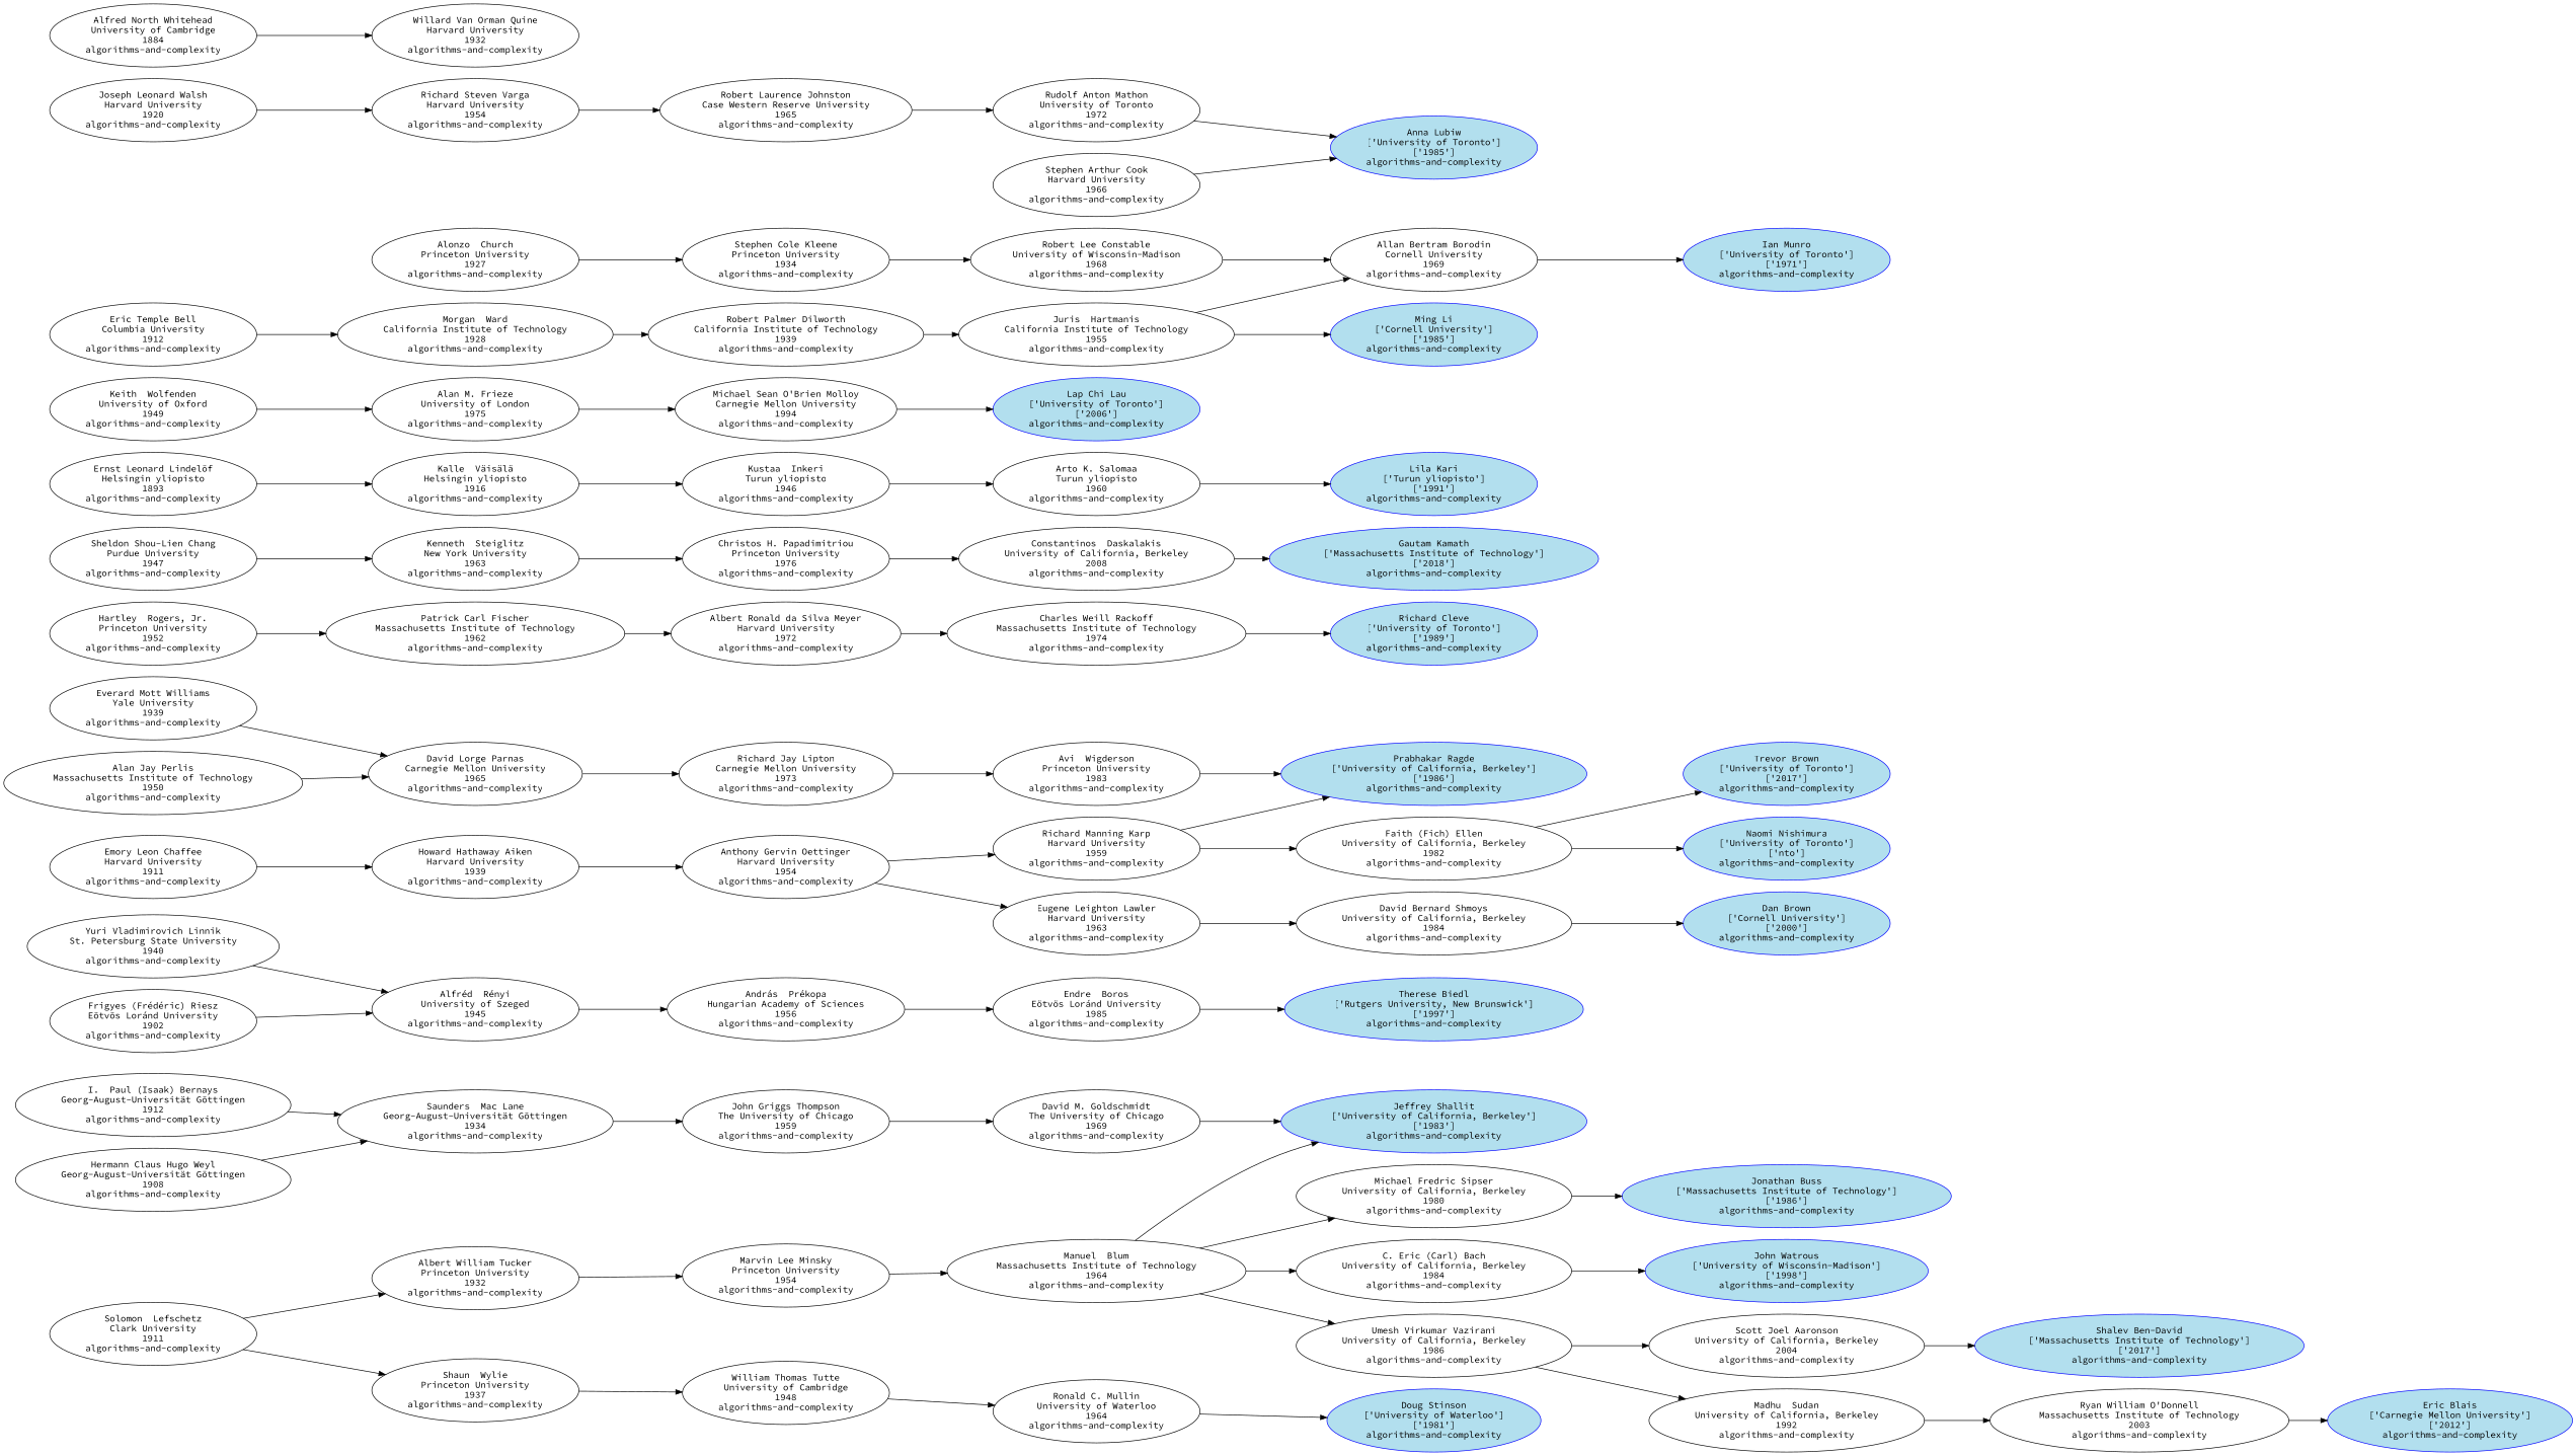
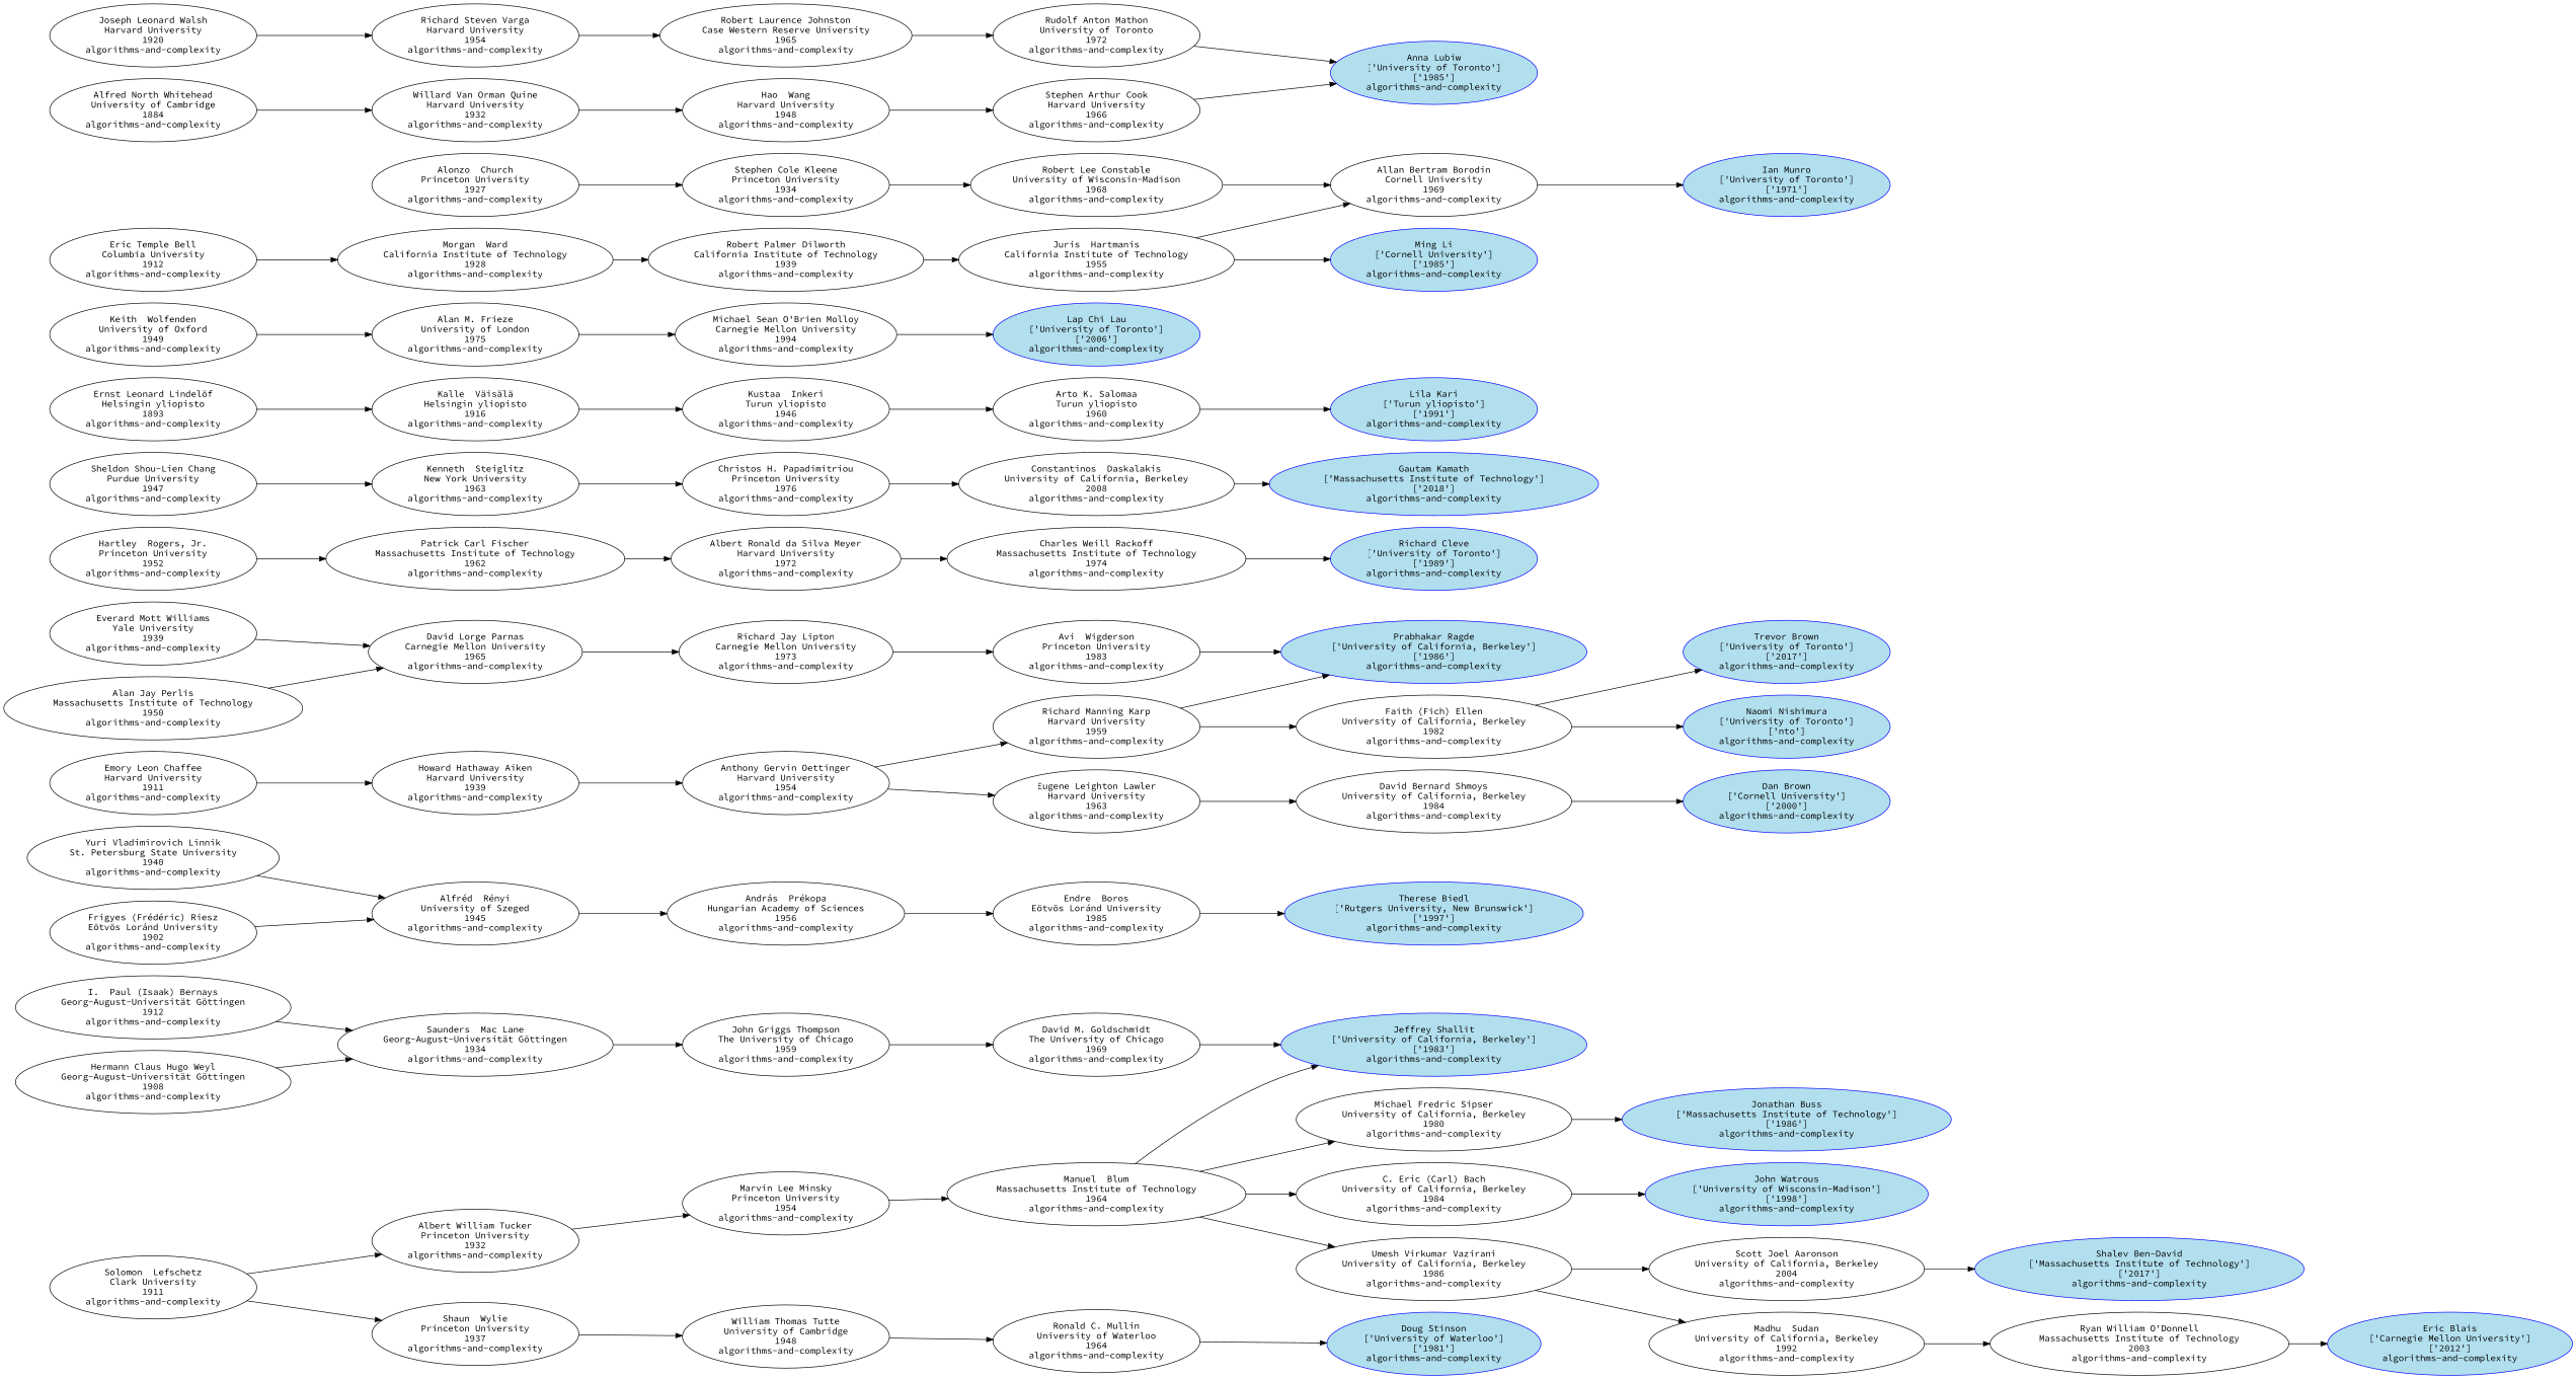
  digraph {
    rankdir=LR
    fontname="Source Code Pro"
    node [fontname="Source Code Pro"]
    edge [fontname="Source Code Pro"]
    n1 [color=blue fillcolor=lightblue2 label="Shalev Ben-David\n['Massachusetts Institute of Technology']\n['2017']\nalgorithms-and-complexity" style=filled]
    n2 [color=blue fillcolor=lightblue2 label="Therese Biedl\n['Rutgers University, New Brunswick']\n['1997']\nalgorithms-and-complexity" style=filled]
    n3 [color=blue fillcolor=lightblue2 label="Eric Blais\n['Carnegie Mellon University']\n['2012']\nalgorithms-and-complexity" style=filled]
    n4 [color=blue fillcolor=lightblue2 label="Dan Brown\n['Cornell University']\n['2000']\nalgorithms-and-complexity" style=filled]
    n5 [color=blue fillcolor=lightblue2 label="Trevor Brown\n['University of Toronto']\n['2017']\nalgorithms-and-complexity" style=filled]
    n6 [color=blue fillcolor=lightblue2 label="Jonathan Buss\n['Massachusetts Institute of Technology']\n['1986']\nalgorithms-and-complexity" style=filled]
    n7 [color=blue fillcolor=lightblue2 label="Richard Cleve\n['University of Toronto']\n['1989']\nalgorithms-and-complexity" style=filled]
    n8 [color=blue fillcolor=lightblue2 label="Gautam Kamath\n['Massachusetts Institute of Technology']\n['2018']\nalgorithms-and-complexity" style=filled]
    n9 [color=blue fillcolor=lightblue2 label="Lila Kari\n['Turun yliopisto']\n['1991']\nalgorithms-and-complexity" style=filled]
    n10 [color=blue fillcolor=lightblue2 label="Lap Chi Lau\n['University of Toronto']\n['2006']\nalgorithms-and-complexity" style=filled]
    n11 [color=blue fillcolor=lightblue2 label="Ming Li\n['Cornell University']\n['1985']\nalgorithms-and-complexity" style=filled]
    n12 [color=blue fillcolor=lightblue2 label="Anna Lubiw\n['University of Toronto']\n['1985']\nalgorithms-and-complexity" style=filled]
    n13 [color=blue fillcolor=lightblue2 label="Ian Munro\n['University of Toronto']\n['1971']\nalgorithms-and-complexity" style=filled]
    n14 [color=blue fillcolor=lightblue2 label="Naomi Nishimura\n['University of Toronto']\n['nto']\nalgorithms-and-complexity" style=filled]
    n15 [color=blue fillcolor=lightblue2 label="Prabhakar Ragde\n['University of California, Berkeley']\n['1986']\nalgorithms-and-complexity" style=filled]
    n16 [color=blue fillcolor=lightblue2 label="Jeffrey Shallit\n['University of California, Berkeley']\n['1983']\nalgorithms-and-complexity" style=filled]
    n17 [color=blue fillcolor=lightblue2 label="Doug Stinson\n['University of Waterloo']\n['1981']\nalgorithms-and-complexity" style=filled]
    n18 [color=blue fillcolor=lightblue2 label="John Watrous\n['University of Wisconsin-Madison']\n['1998']\nalgorithms-and-complexity" style=filled]
    n19 [label="Scott Joel Aaronson\nUniversity of California, Berkeley\n2004\nalgorithms-and-complexity"]
    n20 [label="Endre  Boros\nEötvös Loránd University\n1985\nalgorithms-and-complexity"]
    n21 [label="Ryan William O'Donnell\nMassachusetts Institute of Technology\n2003\nalgorithms-and-complexity"]
    n22 [label="David Bernard Shmoys\nUniversity of California, Berkeley\n1984\nalgorithms-and-complexity"]
    n23 [label="Faith (Fich) Ellen\nUniversity of California, Berkeley\n1982\nalgorithms-and-complexity"]
    n24 [label="Michael Fredric Sipser\nUniversity of California, Berkeley\n1980\nalgorithms-and-complexity"]
    n25 [label="Charles Weill Rackoff\nMassachusetts Institute of Technology\n1974\nalgorithms-and-complexity"]
    n26 [label="Constantinos  Daskalakis\nUniversity of California, Berkeley\n2008\nalgorithms-and-complexity"]
    n27 [label="Arto K. Salomaa\nTurun yliopisto\n1960\nalgorithms-and-complexity"]
    n28 [label="Michael Sean O'Brien Molloy\nCarnegie Mellon University\n1994\nalgorithms-and-complexity"]
    n29 [label="Juris  Hartmanis\nCalifornia Institute of Technology\n1955\nalgorithms-and-complexity"]
    n30 [label="Allan Bertram Borodin\nCornell University\n1969\nalgorithms-and-complexity"]
    n31 [label="Rudolf Anton Mathon\nUniversity of Toronto\n1972\nalgorithms-and-complexity"]
    n32 [label="Stephen Arthur Cook\nHarvard University\n1966\nalgorithms-and-complexity"]
    n33 [label="Avi  Wigderson\nPrinceton University\n1983\nalgorithms-and-complexity"]
    n34 [label="Richard Manning Karp\nHarvard University\n1959\nalgorithms-and-complexity"]
    n35 [label="Manuel  Blum\nMassachusetts Institute of Technology\n1964\nalgorithms-and-complexity"]
    n36 [label="C. Eric (Carl) Bach\nUniversity of California, Berkeley\n1984\nalgorithms-and-complexity"]
    n37 [label="Umesh Virkumar Vazirani\nUniversity of California, Berkeley\n1986\nalgorithms-and-complexity"]
    n38 [label="David M. Goldschmidt\nThe University of Chicago\n1969\nalgorithms-and-complexity"]
    n39 [label="Ronald C. Mullin\nUniversity of Waterloo\n1964\nalgorithms-and-complexity"]
    n40 [label="Madhu  Sudan\nUniversity of California, Berkeley\n1992\nalgorithms-and-complexity"]
    n41 [label="András  Prékopa\nHungarian Academy of Sciences\n1956\nalgorithms-and-complexity"]
    n42 [label="Eugene Leighton Lawler\nHarvard University\n1963\nalgorithms-and-complexity"]
    n43 [label="Albert Ronald da Silva Meyer\nHarvard University\n1972\nalgorithms-and-complexity"]
    n44 [label="Christos H. Papadimitriou\nPrinceton University\n1976\nalgorithms-and-complexity"]
    n45 [label="Kustaa  Inkeri\nTurun yliopisto\n1946\nalgorithms-and-complexity"]
    n46 [label="Alan M. Frieze\nUniversity of London\n1975\nalgorithms-and-complexity"]
    n47 [label="Robert Palmer Dilworth\nCalifornia Institute of Technology\n1939\nalgorithms-and-complexity"]
    n48 [label="Robert Laurence Johnston\nCase Western Reserve University\n1965\nalgorithms-and-complexity"]
+   n49 [label="Hao  Wang\nHarvard University\n1948\nalgorithms-and-complexity"]
    n50 [label="Robert Lee Constable\nUniversity of Wisconsin-Madison\n1968\nalgorithms-and-complexity"]
    n51 [label="Richard Jay Lipton\nCarnegie Mellon University\n1973\nalgorithms-and-complexity"]
    n52 [label="Anthony Gervin Oettinger\nHarvard University\n1954\nalgorithms-and-complexity"]
    n53 [label="Marvin Lee Minsky\nPrinceton University\n1954\nalgorithms-and-complexity"]
    n54 [label="John Griggs Thompson\nThe University of Chicago\n1959\nalgorithms-and-complexity"]
    n55 [label="William Thomas Tutte\nUniversity of Cambridge\n1948\nalgorithms-and-complexity"]
    n56 [label="Alfréd  Rényi\nUniversity of Szeged\n1945\nalgorithms-and-complexity"]
    n57 [label="Patrick Carl Fischer\nMassachusetts Institute of Technology\n1962\nalgorithms-and-complexity"]
    n58 [label="Kenneth  Steiglitz\nNew York University\n1963\nalgorithms-and-complexity"]
    n59 [label="Kalle  Väisälä\nHelsingin yliopisto\n1916\nalgorithms-and-complexity"]
    n60 [label="Keith  Wolfenden\nUniversity of Oxford\n1949\nalgorithms-and-complexity"]
    n61 [label="Morgan  Ward\nCalifornia Institute of Technology\n1928\nalgorithms-and-complexity"]
    n62 [label="Richard Steven Varga\nHarvard University\n1954\nalgorithms-and-complexity"]
    n63 [label="Willard Van Orman Quine\nHarvard University\n1932\nalgorithms-and-complexity"]
    n64 [label="Stephen Cole Kleene\nPrinceton University\n1934\nalgorithms-and-complexity"]
    n65 [label="David Lorge Parnas\nCarnegie Mellon University\n1965\nalgorithms-and-complexity"]
    n66 [label="Howard Hathaway Aiken\nHarvard University\n1939\nalgorithms-and-complexity"]
    n67 [label="Albert William Tucker\nPrinceton University\n1932\nalgorithms-and-complexity"]
    n68 [label="Saunders  Mac Lane\nGeorg-August-Universität Göttingen\n1934\nalgorithms-and-complexity"]
    n69 [label="Shaun  Wylie\nPrinceton University\n1937\nalgorithms-and-complexity"]
    n70 [label="Yuri Vladimirovich Linnik\nSt. Petersburg State University\n1940\nalgorithms-and-complexity"]
    n71 [label="Frigyes (Frédéric) Riesz\nEötvös Loránd University\n1902\nalgorithms-and-complexity"]
    n72 [label="Hartley  Rogers, Jr.\nPrinceton University\n1952\nalgorithms-and-complexity"]
    n73 [label="Sheldon Shou-Lien Chang\nPurdue University\n1947\nalgorithms-and-complexity"]
    n74 [label="Ernst Leonard Lindelöf\nHelsingin yliopisto\n1893\nalgorithms-and-complexity"]
    n75 [label="Eric Temple Bell\nColumbia University\n1912\nalgorithms-and-complexity"]
    n76 [label="Joseph Leonard Walsh\nHarvard University\n1920\nalgorithms-and-complexity"]
    n77 [label="Alfred North Whitehead\nUniversity of Cambridge\n1884\nalgorithms-and-complexity"]
    n78 [label="Alonzo  Church\nPrinceton University\n1927\nalgorithms-and-complexity"]
    n79 [label="Everard Mott Williams\nYale University\n1939\nalgorithms-and-complexity"]
    n80 [label="Alan Jay Perlis\nMassachusetts Institute of Technology\n1950\nalgorithms-and-complexity"]
    n81 [label="Emory Leon Chaffee\nHarvard University\n1911\nalgorithms-and-complexity"]
    n82 [label="Solomon  Lefschetz\nClark University\n1911\nalgorithms-and-complexity"]
    n83 [label="I.  Paul (Isaak) Bernays\nGeorg-August-Universität Göttingen\n1912\nalgorithms-and-complexity"]
    n84 [label="Hermann Claus Hugo Weyl\nGeorg-August-Universität Göttingen\n1908\nalgorithms-and-complexity"]
    n19 -> n1
    n20 -> n2
    n21 -> n3
    n22 -> n4
    n23 -> n5
    n23 -> n14
    n24 -> n6
    n25 -> n7
    n26 -> n8
    n27 -> n9
    n28 -> n10
    n29 -> n11
    n29 -> n30
    n30 -> n13
    n31 -> n12
    n32 -> n12
    n33 -> n15
    n34 -> n15
    n34 -> n23
    n35 -> n16
    n35 -> n24
    n35 -> n36
    n35 -> n37
    n36 -> n18
    n37 -> n19
    n37 -> n40
    n38 -> n16
    n39 -> n17
    n40 -> n21
    n41 -> n20
    n42 -> n22
    n43 -> n25
    n44 -> n26
    n45 -> n27
    n46 -> n28
    n47 -> n29
    n48 -> n31
+   n49 -> n32
    n50 -> n30
    n51 -> n33
    n52 -> n34
    n52 -> n42
    n53 -> n35
    n54 -> n38
    n55 -> n39
    n56 -> n41
    n57 -> n43
    n58 -> n44
    n59 -> n45
    n60 -> n46
    n61 -> n47
    n62 -> n48
+   n63 -> n49
    n64 -> n50
    n65 -> n51
    n66 -> n52
    n67 -> n53
    n68 -> n54
    n69 -> n55
    n70 -> n56
    n71 -> n56
    n72 -> n57
    n73 -> n58
    n74 -> n59
    n75 -> n61
    n76 -> n62
    n77 -> n63
    n78 -> n64
    n79 -> n65
    n80 -> n65
    n81 -> n66
    n82 -> n67
    n82 -> n69
    n83 -> n68
    n84 -> n68
  }
